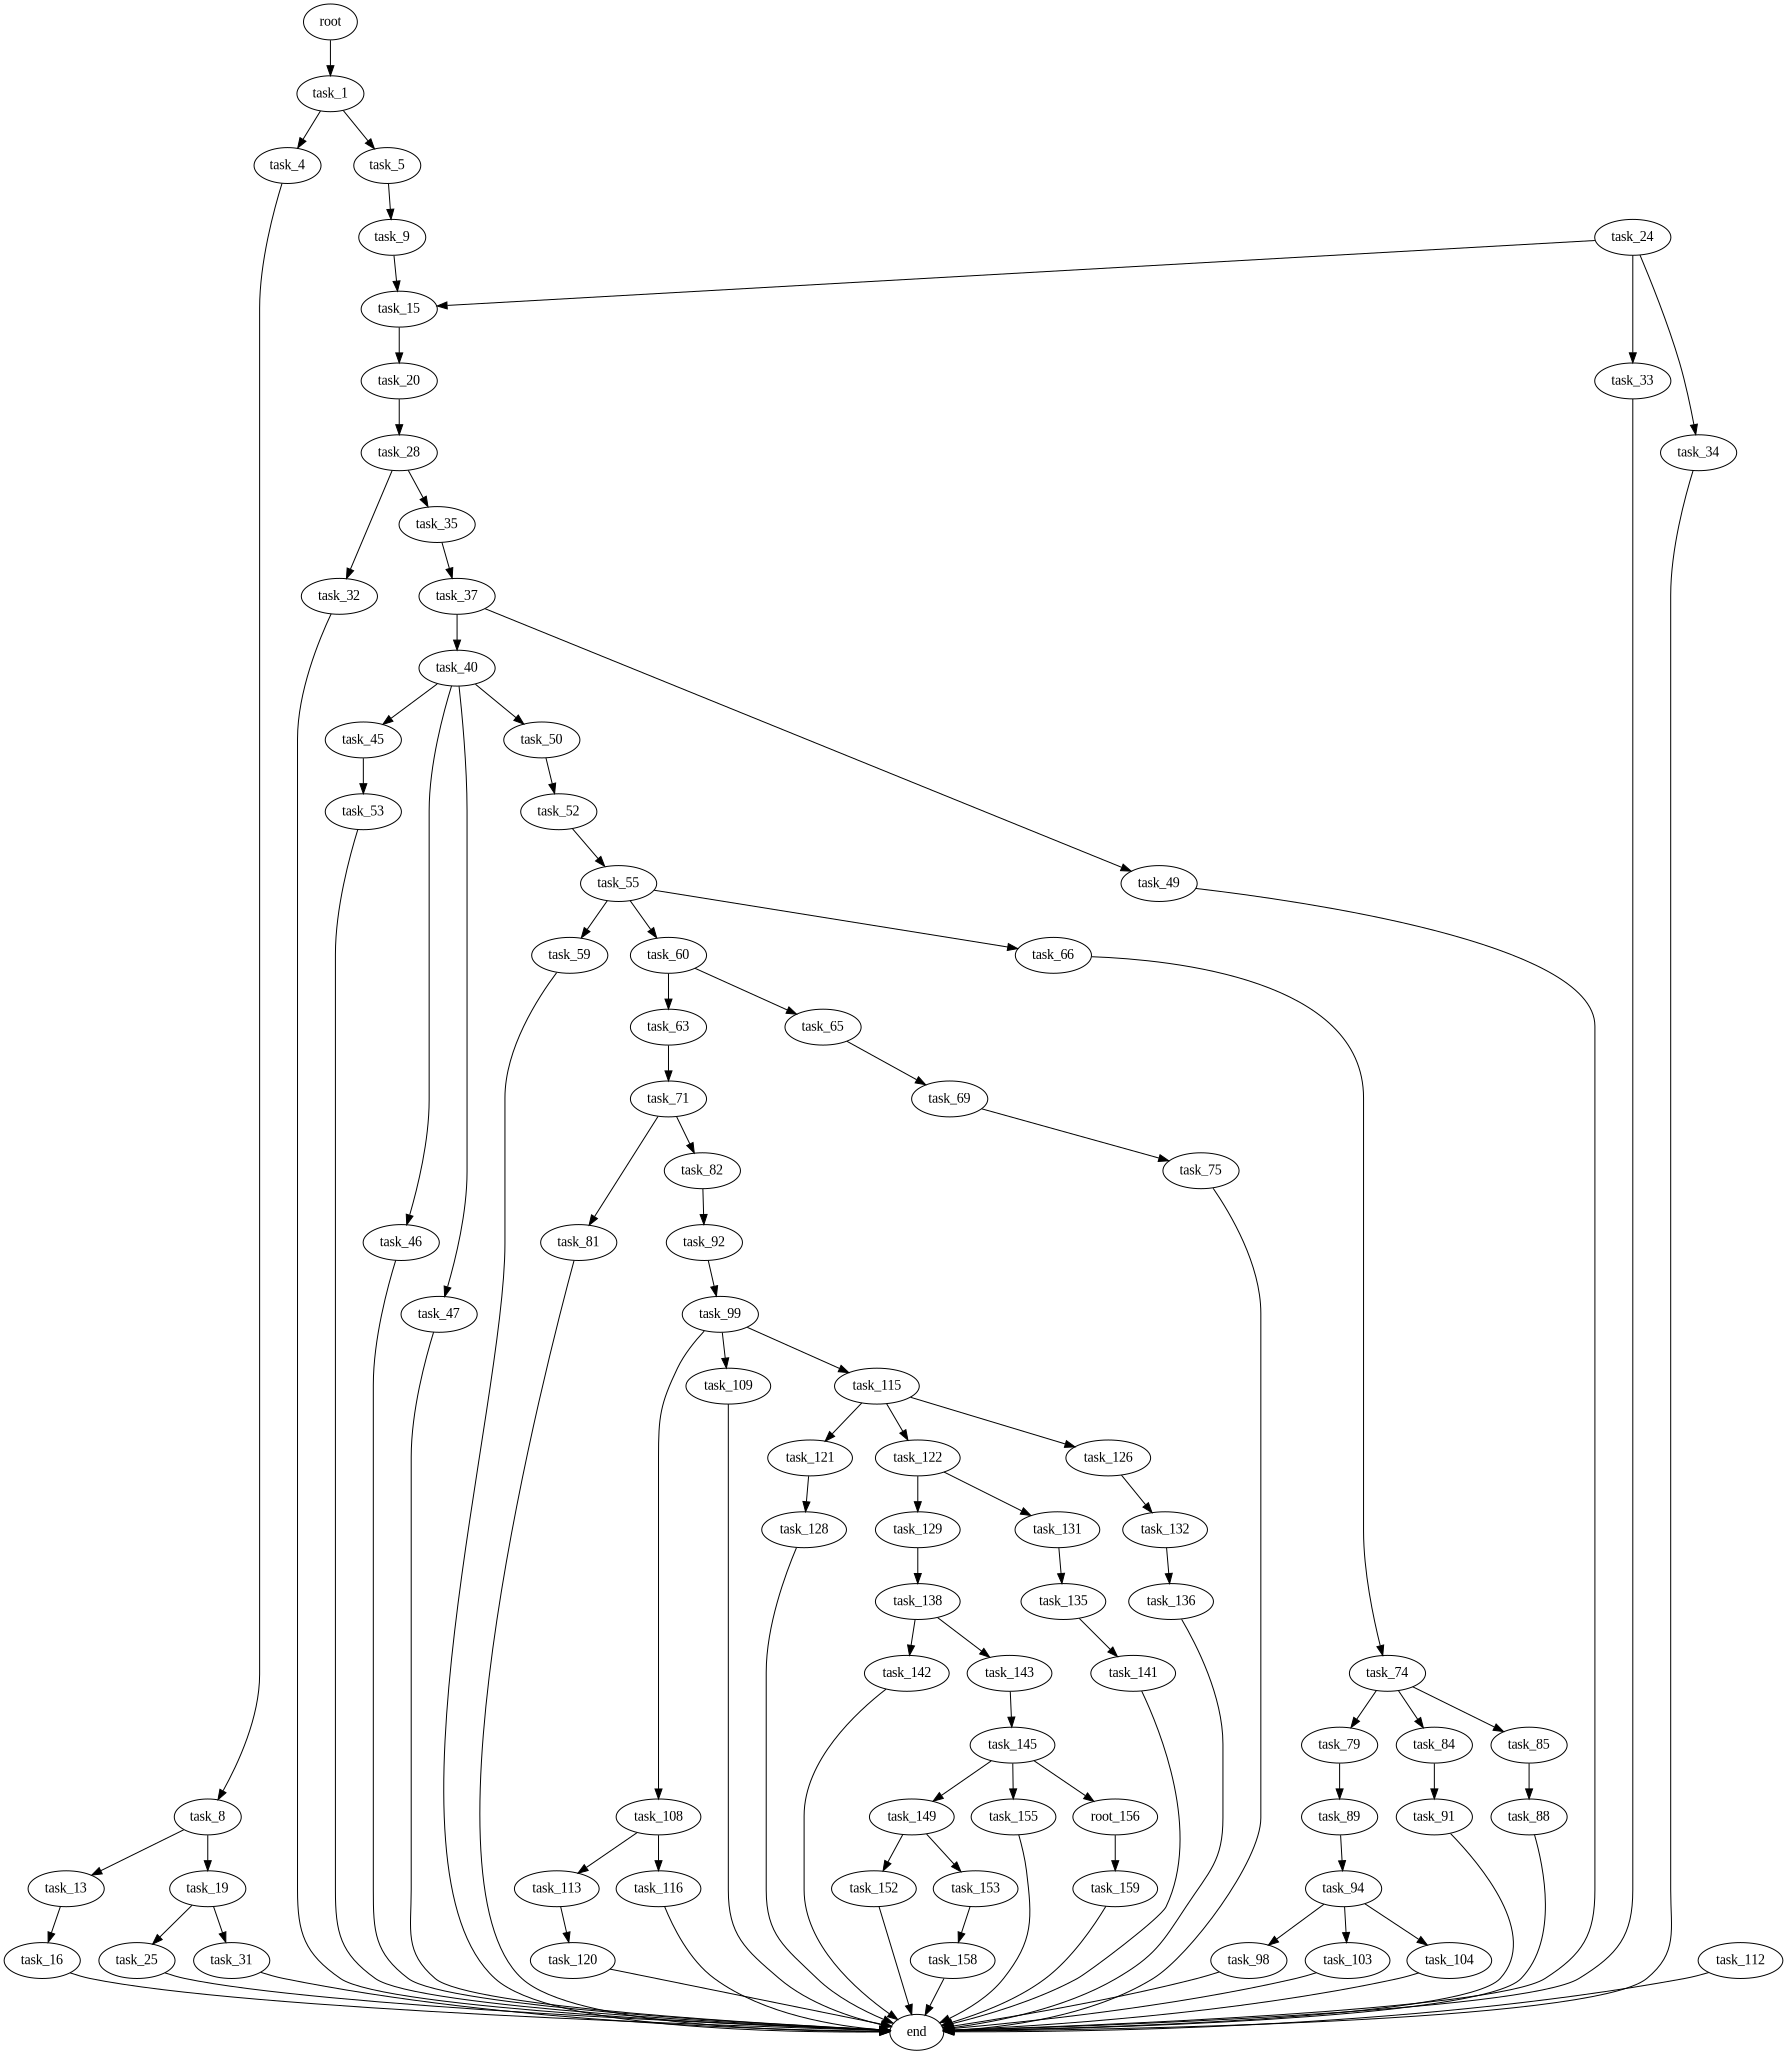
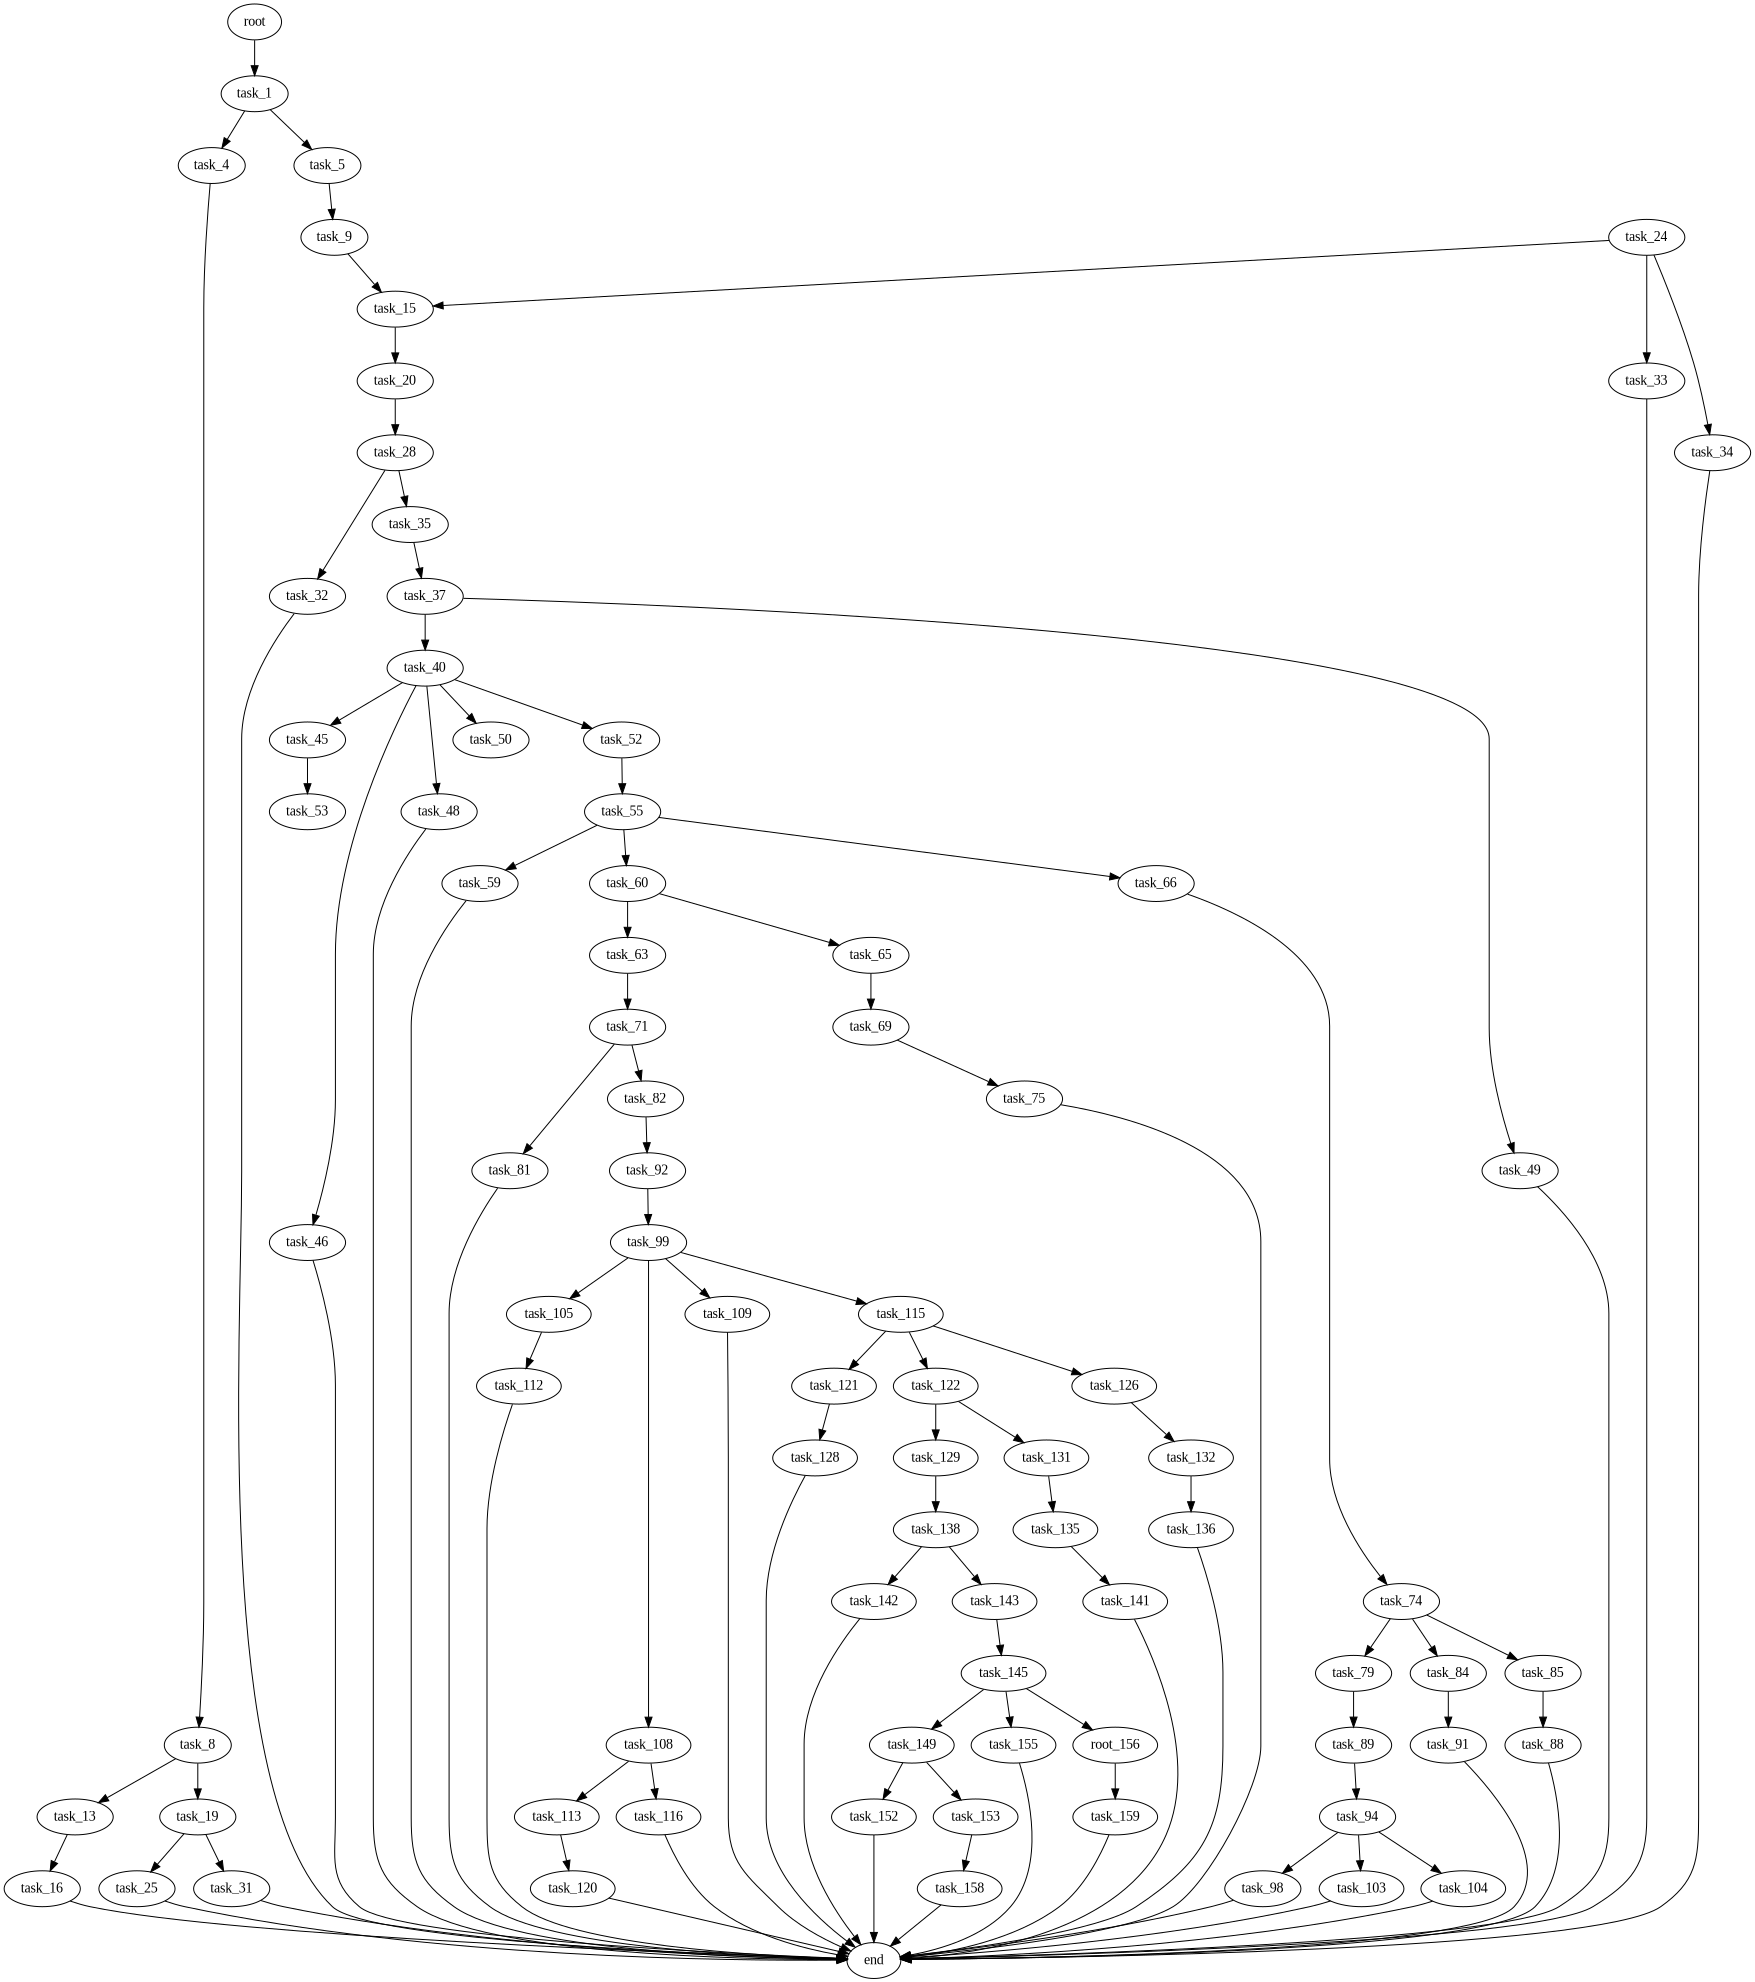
  digraph {
    fontname="Liberation Serif"
    node [fontname="Liberation Serif"]
    edge [fontname="Liberation Serif"]
    root
    task_1
    task_4
    task_5
    task_8
    task_9
    task_13
    task_19
    task_15
    task_16
    task_25
    task_31
    task_20
    end
    task_28
    task_24
    task_33
    task_34
    task_32
    task_35
    task_37
    task_40
    task_49
    task_45
    task_46
-   task_48 [label=task_47]
+   task_48
    task_50
    task_53
    task_52
    task_55
    task_59
    task_60
    task_66
    task_63
    task_65
    task_74
    task_71
    task_69
    task_79
    task_84
    task_85
    task_81
    task_82
    task_75
    task_92
    task_89
    task_91
    task_88
    task_99
    task_94
    task_98
    task_103
    task_104
+   task_105
    task_108
    task_109
    task_115
    task_112
    task_113
    task_116
    task_121
    task_122
    task_126
    task_120
    task_128
    task_129
    task_131
    task_132
    task_138
    task_135
    task_136
    task_142
    task_143
    task_141
    task_145
    task_149
    task_155
    n78 [label=root_156]
    task_152
    task_153
    task_159
    task_158
    root -> task_1
    task_1 -> task_4
    task_1 -> task_5
    task_4 -> task_8
    task_5 -> task_9
    task_8 -> task_13
    task_8 -> task_19
    task_9 -> task_15
    task_13 -> task_16
    task_19 -> task_25
    task_19 -> task_31
    task_15 -> task_20
    task_16 -> end
    task_25 -> end
    task_31 -> end
    task_20 -> task_28
    task_28 -> task_32
    task_28 -> task_35
    task_24 -> task_15
    task_24 -> task_33
    task_24 -> task_34
    task_33 -> end
    task_34 -> end
    task_32 -> end
    task_35 -> task_37
    task_37 -> task_40
    task_37 -> task_49
    task_40 -> task_45
    task_40 -> task_46
    task_40 -> task_48
    task_40 -> task_50
    task_49 -> end
    task_45 -> task_53
    task_46 -> end
    task_48 -> end
-   task_50 -> task_52
-   task_53 -> end
+   task_40 -> task_52
    task_52 -> task_55
    task_55 -> task_59
    task_55 -> task_60
    task_55 -> task_66
    task_59 -> end
    task_60 -> task_63
    task_60 -> task_65
    task_66 -> task_74
    task_63 -> task_71
    task_65 -> task_69
    task_74 -> task_79
    task_74 -> task_84
    task_74 -> task_85
    task_71 -> task_81
    task_71 -> task_82
    task_69 -> task_75
    task_79 -> task_89
    task_84 -> task_91
    task_85 -> task_88
    task_81 -> end
    task_82 -> task_92
    task_75 -> end
    task_92 -> task_99
    task_89 -> task_94
    task_91 -> end
    task_88 -> end
+   task_99 -> task_105
    task_99 -> task_108
    task_99 -> task_109
    task_99 -> task_115
    task_94 -> task_98
    task_94 -> task_103
    task_94 -> task_104
    task_98 -> end
    task_103 -> end
    task_104 -> end
+   task_105 -> task_112
    task_108 -> task_113
    task_108 -> task_116
    task_109 -> end
    task_115 -> task_121
    task_115 -> task_122
    task_115 -> task_126
    task_112 -> end
    task_113 -> task_120
    task_116 -> end
    task_121 -> task_128
    task_122 -> task_129
    task_122 -> task_131
    task_126 -> task_132
    task_120 -> end
    task_128 -> end
    task_129 -> task_138
    task_131 -> task_135
    task_132 -> task_136
    task_138 -> task_142
    task_138 -> task_143
    task_135 -> task_141
    task_136 -> end
    task_142 -> end
    task_143 -> task_145
    task_141 -> end
    task_145 -> task_149
    task_145 -> task_155
    task_145 -> n78
    task_149 -> task_152
    task_149 -> task_153
    task_155 -> end
    n78 -> task_159
    task_152 -> end
    task_153 -> task_158
    task_159 -> end
    task_158 -> end
  }
